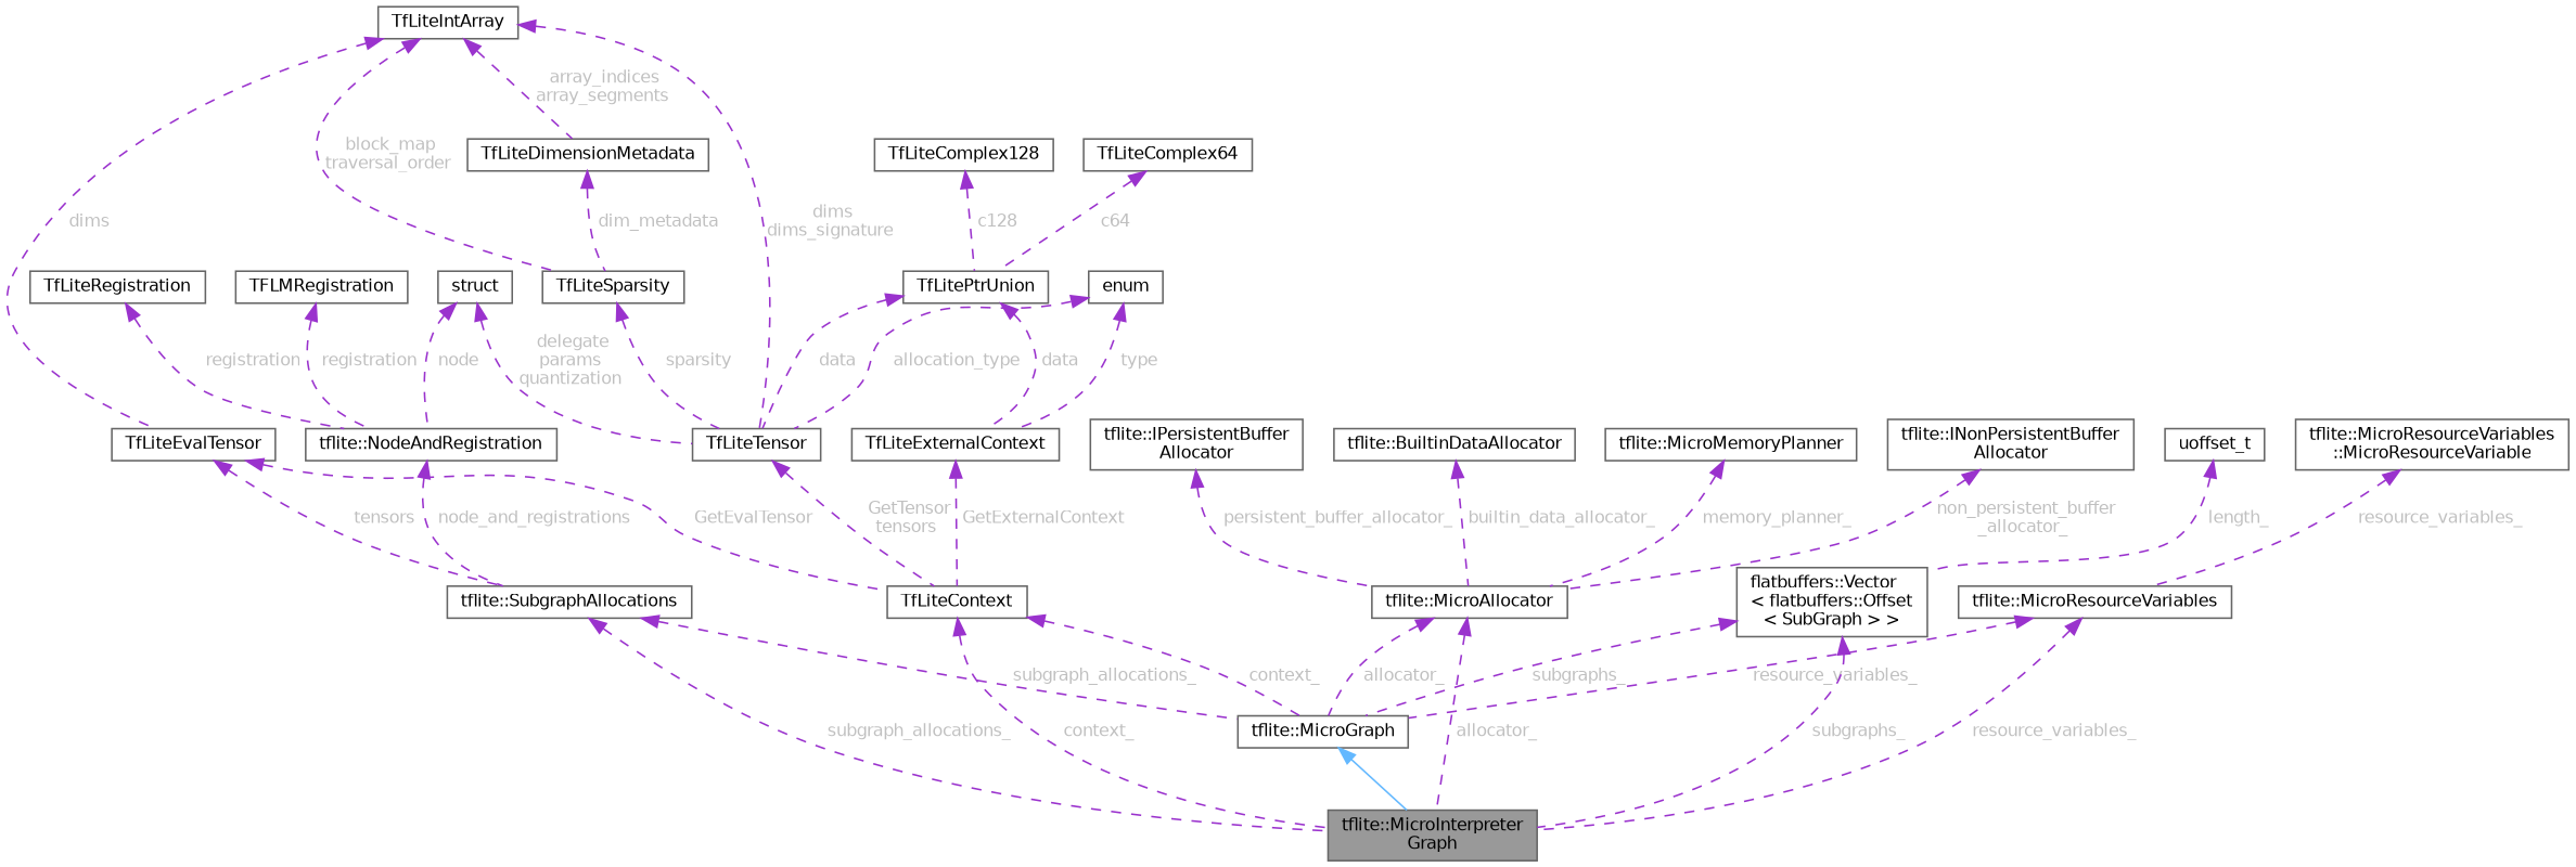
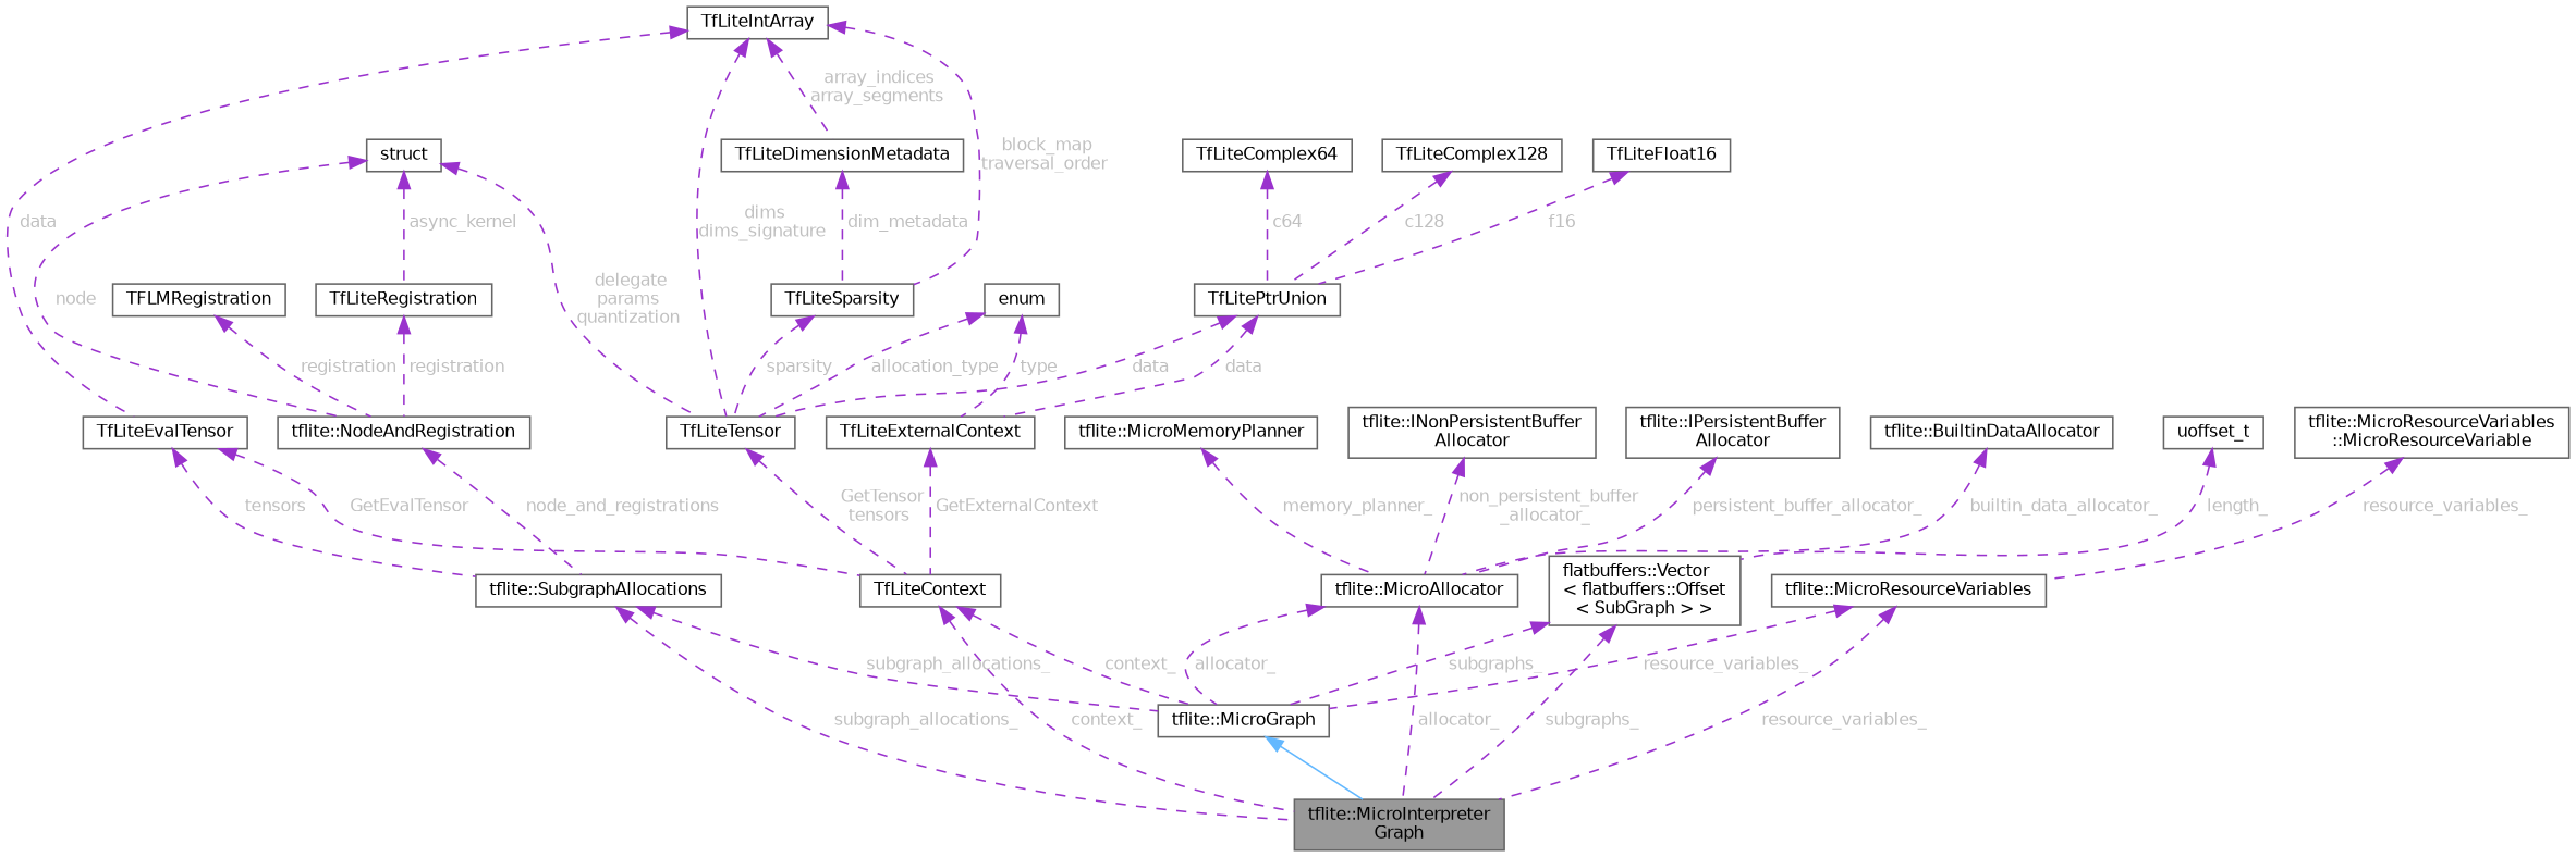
  digraph {
    rankdir=TB
    node [color=gray40 fillcolor=white fontname=Helvetica fontsize=10 shape=box style=filled]
    edge [color=darkorchid3 dir=back fontname=Helvetica fontsize=10 labelfontname=Helvetica labelfontsize=10 style=dashed fontcolor=grey]
    n1 [fillcolor=grey60 fontcolor=black height=0.2 label="tflite::MicroInterpreter\lGraph" width=0.4]
    n2 [height=0.2 label="tflite::MicroGraph" width=0.4]
    n3 [height=0.2 label=TfLiteContext width=0.4]
    n4 [height=0.2 label=TfLiteTensor width=0.4]
    n5 [height=0.2 label=TfLitePtrUnion width=0.4]
    n6 [height=0.2 label=TfLiteExternalContext width=0.4]
    n7 [height=0.2 label=TfLiteEvalTensor width=0.4]
    n8 [height=0.2 label="tflite::SubgraphAllocations" width=0.4]
+   n9 [height=0.2 label=TfLiteFloat16 width=0.4]
    n10 [height=0.2 label=TfLiteComplex64 width=0.4]
    n11 [height=0.2 label=TfLiteComplex128 width=0.4]
    n12 [height=0.2 label=TfLiteIntArray width=0.4]
    n13 [height=0.2 label=TfLiteSparsity width=0.4]
    n14 [height=0.2 label=TfLiteDimensionMetadata width=0.4]
    n15 [height=0.2 label=struct width=0.4]
    n16 [height=0.2 label="tflite::NodeAndRegistration" width=0.4]
    n17 [height=0.2 label=TfLiteRegistration width=0.4]
    n18 [height=0.2 label=enum width=0.4]
    n19 [height=0.2 label="tflite::MicroAllocator" width=0.4]
    n20 [height=0.2 label="tflite::INonPersistentBuffer\lAllocator" width=0.4]
    n21 [height=0.2 label="tflite::IPersistentBuffer\lAllocator" width=0.4]
    n22 [height=0.2 label="tflite::BuiltinDataAllocator" width=0.4]
    n23 [height=0.2 label="tflite::MicroMemoryPlanner" width=0.4]
    n24 [height=0.2 label=TFLMRegistration width=0.4]
    n25 [height=0.2 label="tflite::MicroResourceVariables" width=0.4]
    n26 [height=0.2 label="tflite::MicroResourceVariables\l::MicroResourceVariable" width=0.4]
    n27 [height=0.2 label="flatbuffers::Vector\l\< flatbuffers::Offset\l\< SubGraph \> \>" width=0.4]
    n28 [height=0.2 label=uoffset_t width=0.4]
    n2 -> n1 [color=steelblue1 style=solid fontcolor=""]
    n3 -> n1 [label=" context_"]
    n3 -> n2 [label=" context_"]
    n4 -> n3 [label=" GetTensor\ntensors"]
    n5 -> n4 [label=" data"]
    n5 -> n6 [label=" data"]
    n6 -> n3 [label=" GetExternalContext"]
    n7 -> n3 [label=" GetEvalTensor"]
    n7 -> n8 [label=" tensors"]
    n8 -> n1 [label=" subgraph_allocations_"]
    n8 -> n2 [label=" subgraph_allocations_"]
+   n9 -> n5 [label=" f16"]
    n10 -> n5 [label=" c64"]
    n11 -> n5 [label=" c128"]
    n12 -> n4 [label=" dims\ndims_signature"]
-   n12 -> n7 [label=" dims"]
+   n12 -> n7 [label=" data"]
    n12 -> n13 [label=" block_map\ntraversal_order"]
    n12 -> n14 [label=" array_indices\narray_segments"]
    n13 -> n4 [label=" sparsity"]
    n14 -> n13 [label=" dim_metadata"]
    n15 -> n4 [label=" delegate\nparams\nquantization"]
    n15 -> n16 [label=" node"]
+   n15 -> n17 [label=" async_kernel"]
    n16 -> n8 [label=" node_and_registrations"]
    n17 -> n16 [label=" registration"]
    n18 -> n4 [label=" allocation_type"]
    n18 -> n6 [label=" type"]
    n19 -> n1 [label=" allocator_"]
    n19 -> n2 [label=" allocator_"]
    n20 -> n19 [label=" non_persistent_buffer\l_allocator_"]
    n21 -> n19 [label=" persistent_buffer_allocator_"]
    n22 -> n19 [label=" builtin_data_allocator_"]
    n23 -> n19 [label=" memory_planner_"]
    n24 -> n16 [label=" registration"]
    n25 -> n1 [label=" resource_variables_"]
    n25 -> n2 [label=" resource_variables_"]
    n26 -> n25 [label=" resource_variables_"]
    n27 -> n1 [label=" subgraphs_"]
    n27 -> n2 [label=" subgraphs_"]
    n28 -> n27 [label=" length_"]
  }
